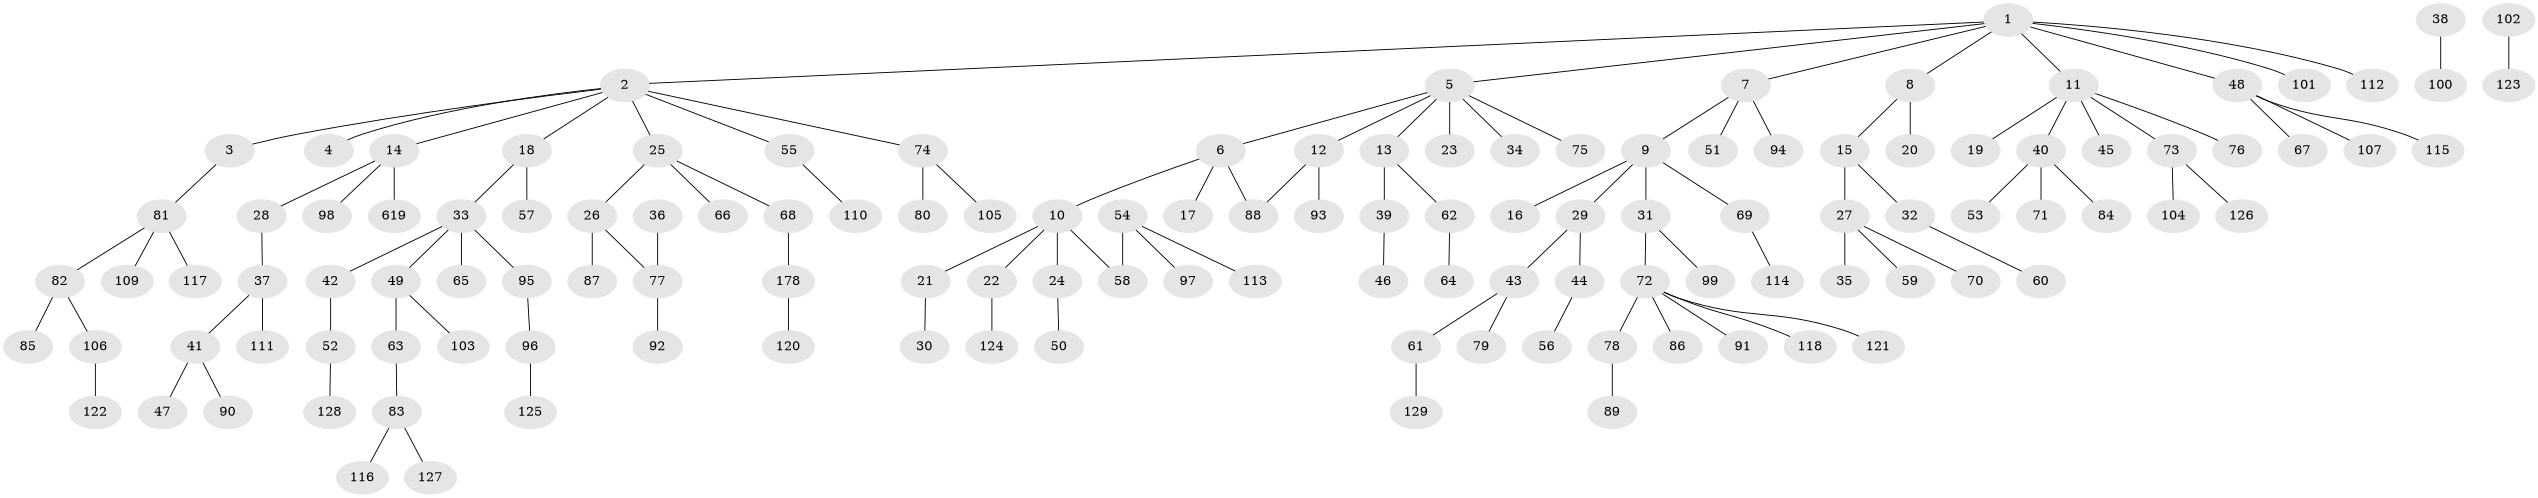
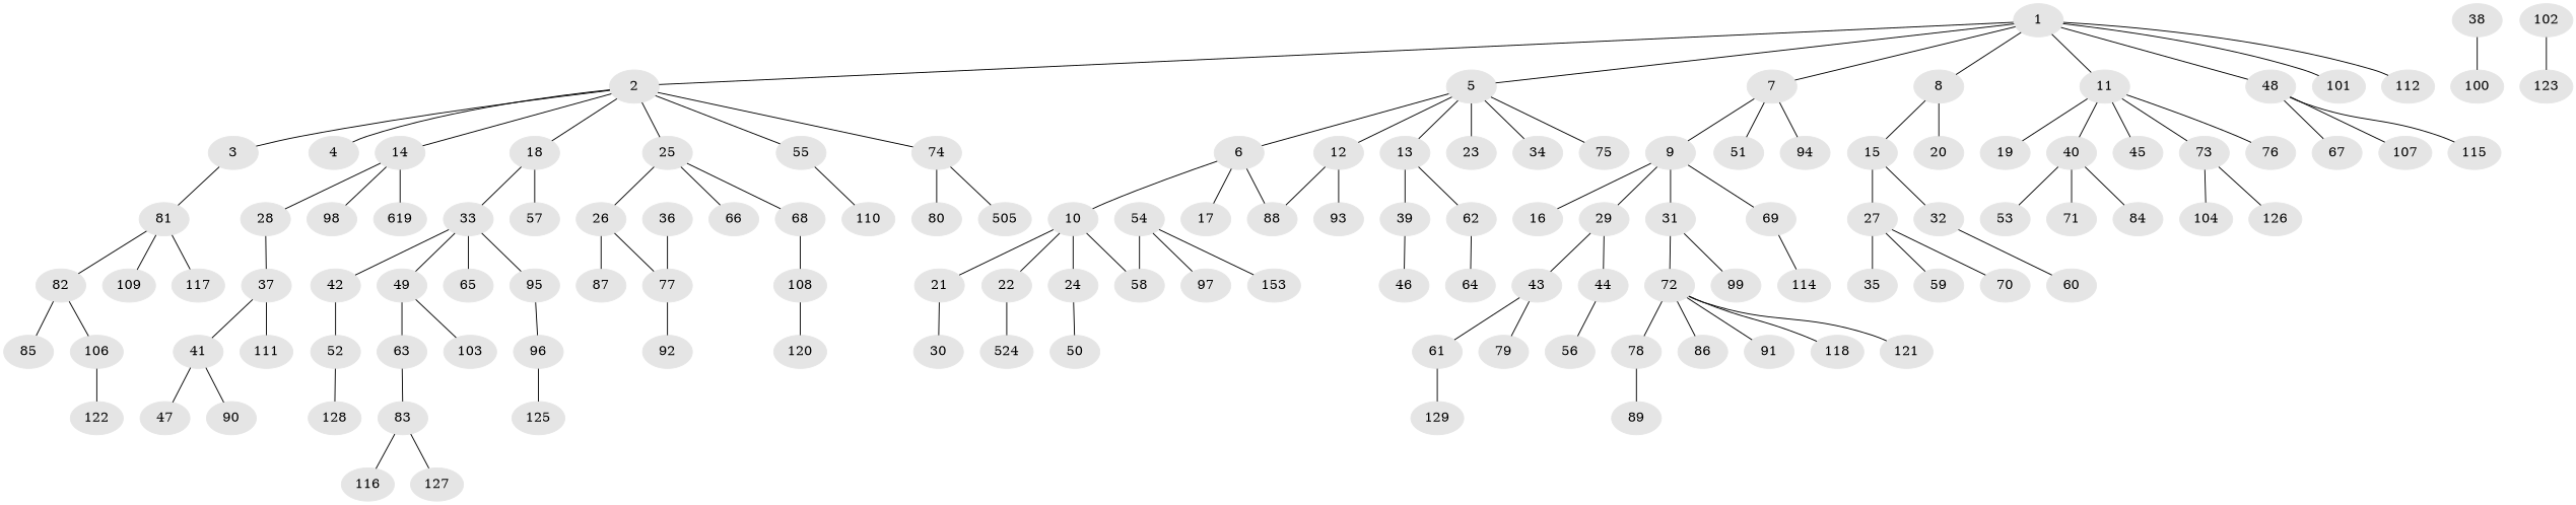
  graph {
    node [color=gray90 style=filled]
    1
    2
    5
    7
    8
    11
    48
    101
    112
    3
    4
    14
    18
    25
    55
    74
    6
    12
    13
    23
    34
    75
    9
    51
    94
    15
    20
    19
    40
    45
    73
    76
    67
    107
    115
    81
    28
    98
    n39 [label=619]
    33
    57
    26
    66
    68
    110
    80
-   105
+   105 [label=505]
    82
    109
    117
    10
    17
    88
    93
    39
    62
    21
    22
    24
    58
    38
    100
    16
    29
    31
    69
    27
    32
    43
    44
    72
    99
    114
    30
-   124
+   124 [label=524]
    50
    54
    97
-   113
+   113 [label=153]
    53
    71
    84
    104
    126
    102
    123
    46
    64
    37
    35
    59
    70
    60
    42
    49
    65
    95
    87
    77
-   108 [label=178]
+   108
    36
    41
    111
    61
    79
    56
    78
    86
    91
    118
    121
    52
    63
    103
    96
    92
    47
    90
    128
    129
    83
    116
    127
    120
    89
    85
    106
    122
    125
    1 -- 2
    1 -- 5
    1 -- 7
    1 -- 8
    1 -- 11
    1 -- 48
    1 -- 101
    1 -- 112
    2 -- 3
    2 -- 4
    2 -- 14
    2 -- 18
    2 -- 25
    2 -- 55
    2 -- 74
    5 -- 6
    5 -- 12
    5 -- 13
    5 -- 23
    5 -- 34
    5 -- 75
    7 -- 9
    7 -- 51
    7 -- 94
    8 -- 15
    8 -- 20
    11 -- 19
    11 -- 40
    11 -- 45
    11 -- 73
    11 -- 76
    48 -- 67
    48 -- 107
    48 -- 115
    3 -- 81
    14 -- 28
    14 -- 98
    14 -- n39
    18 -- 33
    18 -- 57
    25 -- 26
    25 -- 66
    25 -- 68
    55 -- 110
    74 -- 80
    74 -- 105
    6 -- 10
    6 -- 17
    6 -- 88
    12 -- 88
    12 -- 93
    13 -- 39
    13 -- 62
    9 -- 16
    9 -- 29
    9 -- 31
    9 -- 69
    15 -- 27
    15 -- 32
    40 -- 53
    40 -- 71
    40 -- 84
    73 -- 104
    73 -- 126
    81 -- 82
    81 -- 109
    81 -- 117
    28 -- 37
    33 -- 42
    33 -- 49
    33 -- 65
    33 -- 95
    26 -- 87
    26 -- 77
    68 -- 108
    82 -- 85
    82 -- 106
    10 -- 21
    10 -- 22
    10 -- 24
    10 -- 58
    39 -- 46
    62 -- 64
    21 -- 30
    22 -- 124
    24 -- 50
    38 -- 100
    29 -- 43
    29 -- 44
    31 -- 72
    31 -- 99
    69 -- 114
    27 -- 35
    27 -- 59
    27 -- 70
    32 -- 60
    43 -- 61
    43 -- 79
    44 -- 56
    72 -- 78
    72 -- 86
    72 -- 91
    72 -- 118
    72 -- 121
    54 -- 58
    54 -- 97
    54 -- 113
    102 -- 123
    37 -- 41
    37 -- 111
    42 -- 52
    49 -- 63
    49 -- 103
    95 -- 96
    77 -- 92
    108 -- 120
    36 -- 77
    41 -- 47
    41 -- 90
    61 -- 129
    78 -- 89
    52 -- 128
    63 -- 83
    96 -- 125
    83 -- 116
    83 -- 127
    106 -- 122
  }
